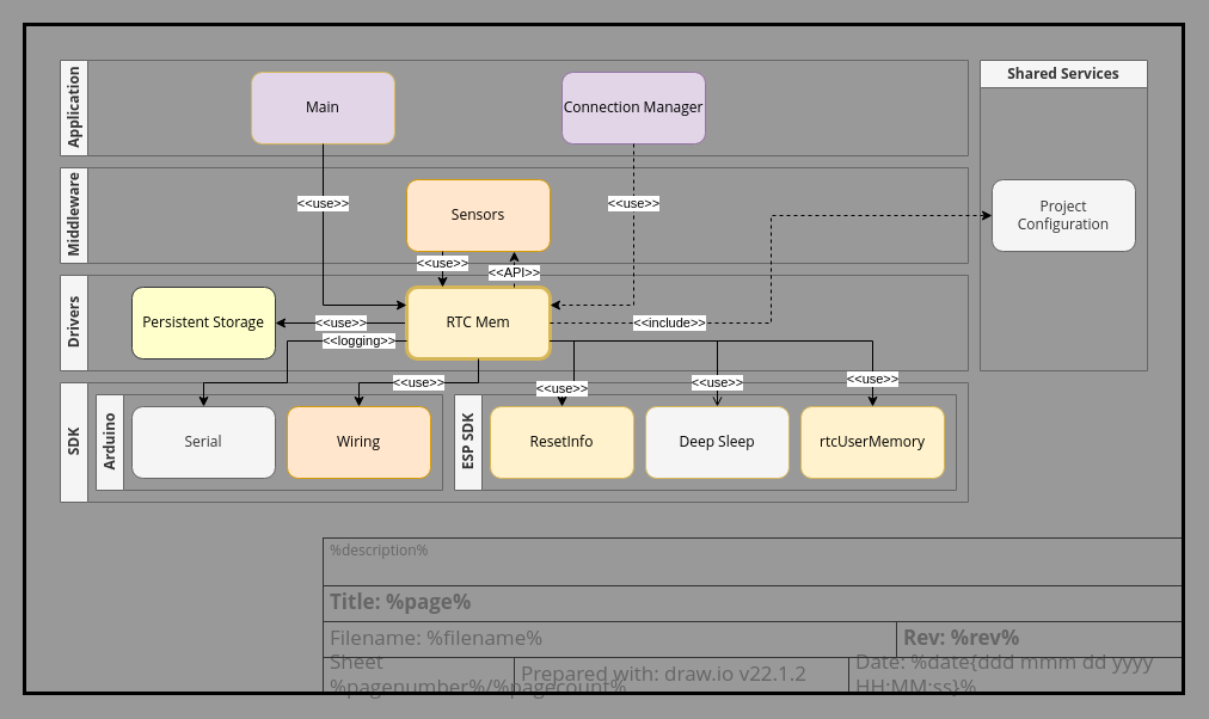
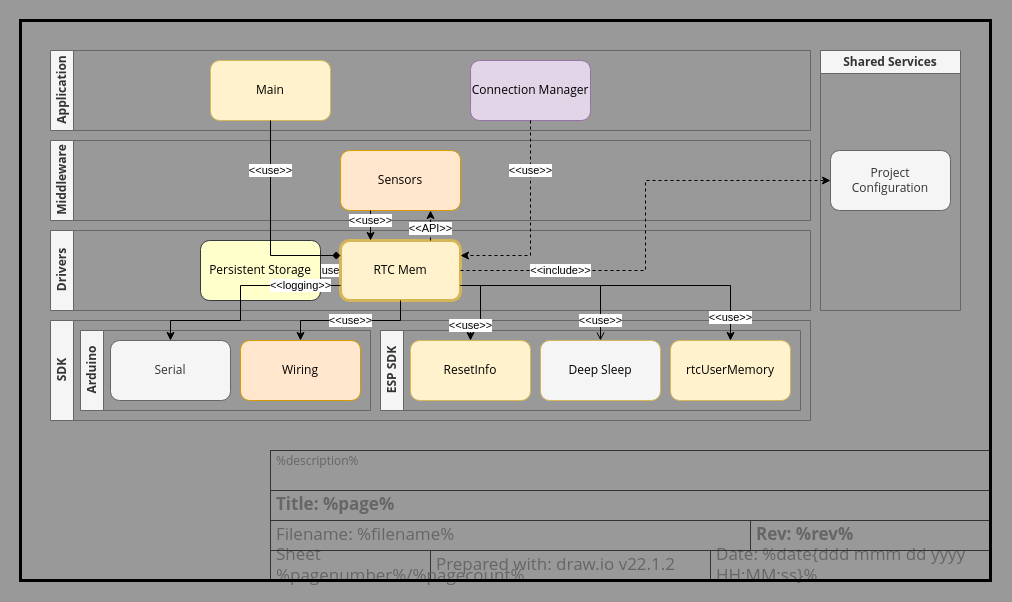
  <mxCell id="0" value="" />
  <mxCell id="1" value="Title Block" style="locked=1;" parent="0" />
  <mxCell id="2" value="Prepared with: draw.io v22.1.2" style="strokeWidth=1;shadow=0;dashed=0;align=center;html=1;shape=mxgraph.mockup.text.textBox;fontColor=#666666;align=left;fontSize=17;spacingLeft=4;spacingTop=-3;whiteSpace=wrap;strokeColor=#333333;mainText=;fillColor=none;fontFamily=Open Sans;movable=1;resizable=1;rotatable=1;deletable=1;editable=1;locked=0;connectable=1;" parent="1" vertex="1"><mxGeometry x="430" y="550" width="280" height="30" as="geometry" /></mxCell>
  <mxCell id="3" value="&lt;div align=&quot;left&quot;&gt;Sheet %pagenumber%/%pagecount%&lt;/div&gt;" style="strokeWidth=1;shadow=0;dashed=0;align=left;html=1;shape=mxgraph.mockup.text.textBox;fontColor=#666666;align=left;fontSize=17;spacingLeft=4;spacingTop=-3;whiteSpace=wrap;strokeColor=#333333;mainText=;fillColor=none;fontFamily=Open Sans;movable=1;resizable=1;rotatable=1;deletable=1;editable=1;locked=0;connectable=1;" parent="1" vertex="1"><mxGeometry x="270" y="550" width="160" height="30" as="geometry" /></mxCell>
  <mxCell id="4" value="Date: &lt;font style=&quot;font-size: 17px;&quot;&gt;%date{ddd mmm dd yyyy HH:MM:ss}%&lt;/font&gt;" style="strokeWidth=1;shadow=0;dashed=0;align=center;html=1;shape=mxgraph.mockup.text.textBox;fontColor=#666666;align=left;fontSize=17;spacingLeft=4;spacingTop=-3;whiteSpace=wrap;strokeColor=#333333;mainText=;fillColor=none;fontFamily=Open Sans;movable=1;resizable=1;rotatable=1;deletable=1;editable=1;locked=0;connectable=1;" parent="1" vertex="1"><mxGeometry x="710" y="550" width="280" height="30" as="geometry" /></mxCell>
  <mxCell id="5" value="&lt;b&gt;Title: %page%&lt;/b&gt;" style="strokeWidth=1;shadow=0;dashed=0;align=center;html=1;shape=mxgraph.mockup.text.textBox;fontColor=#666666;align=left;fontSize=17;spacingLeft=4;spacingTop=-3;whiteSpace=wrap;strokeColor=#333333;mainText=;fillColor=none;fontFamily=Open Sans;movable=1;resizable=1;rotatable=1;deletable=1;editable=1;locked=0;connectable=1;" parent="1" vertex="1"><mxGeometry x="270" y="490" width="720" height="30" as="geometry" /></mxCell>
  <mxCell id="6" value="Filename: %filename%" style="strokeWidth=1;shadow=0;dashed=0;align=center;html=1;shape=mxgraph.mockup.text.textBox;fontColor=#666666;align=left;fontSize=17;spacingLeft=4;spacingTop=-3;whiteSpace=wrap;strokeColor=#333333;mainText=;fillColor=none;fontFamily=Open Sans;movable=1;resizable=1;rotatable=1;deletable=1;editable=1;locked=0;connectable=1;" parent="1" vertex="1"><mxGeometry x="270" y="520" width="480" height="30" as="geometry" /></mxCell>
  <mxCell id="7" value="&lt;div align=&quot;left&quot;&gt;%description%&lt;/div&gt;" style="strokeWidth=1;shadow=0;dashed=0;html=1;shape=mxgraph.mockup.text.textBox;fontColor=#666666;align=left;verticalAlign=top;fontSize=12;spacingLeft=4;spacingTop=-3;whiteSpace=wrap;strokeColor=#333333;mainText=;fillColor=none;fontFamily=Open Sans;movable=1;resizable=1;rotatable=1;deletable=1;editable=1;locked=0;connectable=1;" parent="1" vertex="1"><mxGeometry x="270" y="450" width="720" height="40" as="geometry" /></mxCell>
  <mxCell id="8" value="&lt;b&gt;Rev: %rev%&lt;br&gt;&lt;/b&gt;" style="strokeWidth=1;shadow=0;dashed=0;align=center;html=1;shape=mxgraph.mockup.text.textBox;fontColor=#666666;align=left;fontSize=17;spacingLeft=4;spacingTop=-3;whiteSpace=wrap;strokeColor=#333333;mainText=;fillColor=none;fontFamily=Open Sans;movable=1;resizable=1;rotatable=1;deletable=1;editable=1;locked=0;connectable=1;" parent="1" vertex="1"><mxGeometry x="750" y="520" width="240" height="30" as="geometry" /></mxCell>
  <mxCell id="9" value="Drawing Frame" style="locked=1;" parent="0" />
  <mxCell id="10" value="" style="rounded=0;whiteSpace=wrap;html=1;fillColor=none;strokeWidth=3;movable=1;resizable=1;rotatable=1;deletable=1;editable=1;locked=0;connectable=1;" parent="9" vertex="1"><mxGeometry x="20" y="20" width="970" height="560" as="geometry" /></mxCell>
  <mxCell id="11" value="Document" parent="0" />
  <mxCell id="12" value="Shared Services" style="swimlane;whiteSpace=wrap;html=1;fontFamily=Open Sans;fillColor=#f5f5f5;fontColor=#333333;strokeColor=#666666;" parent="11" vertex="1"><mxGeometry x="820" y="50" width="140" height="260" as="geometry"><mxRectangle x="610" y="-200" width="140" height="30" as="alternateBounds" /></mxGeometry></mxCell>
  <mxCell id="13" value="Project Configuration" style="rounded=1;whiteSpace=wrap;html=1;fontFamily=Open Sans;fillColor=#f5f5f5;fontColor=#333333;strokeColor=#666666;" parent="12" vertex="1"><mxGeometry x="10" y="100" width="120" height="60" as="geometry" /></mxCell>
  <mxCell id="14" value="SDK" style="swimlane;horizontal=0;whiteSpace=wrap;html=1;fontFamily=Open Sans;fillColor=#f5f5f5;strokeColor=#666666;fontColor=#333333;" parent="11" vertex="1"><mxGeometry x="50" y="320" width="760" height="100" as="geometry"><mxRectangle x="-260" width="40" height="140" as="alternateBounds" /></mxGeometry></mxCell>
  <mxCell id="15" value="ESP SDK" style="swimlane;horizontal=0;whiteSpace=wrap;html=1;fontFamily=Open Sans;fillColor=#f5f5f5;strokeColor=#666666;fontColor=#333333;" parent="14" vertex="1"><mxGeometry x="330" y="10" width="420" height="80" as="geometry"><mxRectangle x="60" y="-60" width="40" height="140" as="alternateBounds" /></mxGeometry></mxCell>
  <mxCell id="16" value="ResetInfo" style="rounded=1;whiteSpace=wrap;html=1;fontFamily=Open Sans;fillColor=#fff2cc;strokeColor=#d6b656;" vertex="1" parent="15"><mxGeometry x="30" y="10" width="120" height="60" as="geometry" /></mxCell>
  <mxCell id="17" value="Deep Sleep" style="rounded=1;whiteSpace=wrap;html=1;fontFamily=Open Sans;fillColor=#f5f5f5;strokeColor=#d6b656;" vertex="1" parent="15"><mxGeometry x="160" y="10" width="120" height="60" as="geometry" /></mxCell>
  <mxCell id="18" value="rtcUserMemory" style="rounded=1;whiteSpace=wrap;html=1;fontFamily=Open Sans;fillColor=#fff2cc;strokeColor=#d6b656;" vertex="1" parent="15"><mxGeometry x="290" y="10" width="120" height="60" as="geometry" /></mxCell>
  <mxCell id="19" value="Arduino" style="swimlane;horizontal=0;whiteSpace=wrap;html=1;fillStyle=auto;fontFamily=Open Sans;fillColor=#f5f5f5;strokeColor=#666666;fontColor=#333333;" parent="14" vertex="1"><mxGeometry x="30" y="10" width="290" height="80" as="geometry"><mxRectangle x="60" y="-60" width="40" height="140" as="alternateBounds" /></mxGeometry></mxCell>
  <mxCell id="20" value="Serial" style="rounded=1;whiteSpace=wrap;html=1;fontFamily=Open Sans;fillColor=#f5f5f5;fontColor=#333333;strokeColor=#666666;" parent="19" vertex="1"><mxGeometry x="30" y="10" width="120" height="60" as="geometry" /></mxCell>
  <mxCell id="21" style="edgeStyle=orthogonalEdgeStyle;rounded=0;orthogonalLoop=1;jettySize=auto;html=1;exitX=0.5;exitY=1;exitDx=0;exitDy=0;" parent="19" edge="1"><mxGeometry relative="1" as="geometry"><mxPoint x="90" y="210" as="sourcePoint" /><mxPoint x="90" y="210" as="targetPoint" /></mxGeometry></mxCell>
  <mxCell id="22" value="Wiring" style="rounded=1;whiteSpace=wrap;html=1;fontFamily=Open Sans;fillColor=#ffe6cc;strokeColor=#d79b00;" vertex="1" parent="19"><mxGeometry x="160" y="10" width="120" height="60" as="geometry" /></mxCell>
  <mxCell id="23" value="Drivers" style="swimlane;horizontal=0;whiteSpace=wrap;html=1;fontFamily=Open Sans;fillColor=#f5f5f5;fontColor=#333333;strokeColor=#666666;" parent="11" vertex="1"><mxGeometry x="50" y="230" width="760" height="80" as="geometry" /></mxCell>
  <mxCell id="24" value="&amp;lt;&amp;lt;use&amp;gt;&amp;gt;" style="edgeStyle=orthogonalEdgeStyle;rounded=0;orthogonalLoop=1;jettySize=auto;html=1;" edge="1" parent="23" source="25" target="26"><mxGeometry relative="1" as="geometry"><mxPoint as="offset" /></mxGeometry></mxCell>
  <mxCell id="25" value="RTC Mem" style="rounded=1;whiteSpace=wrap;html=1;fontFamily=Open Sans;fillColor=#fff2cc;strokeColor=#d6b656;strokeWidth=3;" parent="23" vertex="1"><mxGeometry x="290" y="10" width="120" height="60" as="geometry" /></mxCell>
- <mxCell id="26" value="Persistent Storage" style="rounded=1;whiteSpace=wrap;html=1;fontFamily=Open Sans;fillColor=#FFFFCC;strokeColor=#36393d;" vertex="1" parent="23"><mxGeometry x="60" y="10" width="120" height="60" as="geometry" /></mxCell>
+ <mxCell id="26" value="Persistent Storage" style="rounded=1;whiteSpace=wrap;html=1;fontFamily=Open Sans;fillColor=#FFFFCC;strokeColor=#36393d;" vertex="1" parent="23"><mxGeometry x="150" y="10" width="120" height="60" as="geometry" /></mxCell>
  <mxCell id="27" value="Middleware" style="swimlane;horizontal=0;whiteSpace=wrap;html=1;fontFamily=Open Sans;fillColor=#f5f5f5;fontColor=#333333;strokeColor=#666666;" parent="11" vertex="1"><mxGeometry x="50" y="140" width="760" height="80" as="geometry"><mxRectangle x="-140" y="-110" width="40" height="100" as="alternateBounds" /></mxGeometry></mxCell>
  <mxCell id="28" value="Sensors" style="rounded=1;whiteSpace=wrap;html=1;fontFamily=Open Sans;fillColor=#ffe6cc;strokeColor=#d79b00;" parent="27" vertex="1"><mxGeometry x="290" y="10" width="120" height="60" as="geometry" /></mxCell>
  <mxCell id="29" value="&amp;lt;&amp;lt;include&amp;gt;&amp;gt;" style="edgeStyle=orthogonalEdgeStyle;rounded=0;orthogonalLoop=1;jettySize=auto;html=1;dashed=1;entryX=0;entryY=0.5;entryDx=0;entryDy=0;" parent="11" source="25" target="13" edge="1"><mxGeometry x="-0.564" relative="1" as="geometry"><mxPoint as="offset" /></mxGeometry></mxCell>
  <mxCell id="30" value="&amp;lt;&amp;lt;API&amp;gt;&amp;gt;" style="edgeStyle=orthogonalEdgeStyle;rounded=0;orthogonalLoop=1;jettySize=auto;html=1;dashed=1;entryX=0.75;entryY=1;entryDx=0;entryDy=0;exitX=0.75;exitY=0;exitDx=0;exitDy=0;" parent="11" source="25" target="28" edge="1"><mxGeometry x="-0.217" relative="1" as="geometry"><mxPoint x="320" y="195" as="targetPoint" /><mxPoint as="offset" /></mxGeometry></mxCell>
  <mxCell id="31" value="&amp;lt;&amp;lt;use&amp;gt;&amp;gt;" style="edgeStyle=orthogonalEdgeStyle;rounded=0;orthogonalLoop=1;jettySize=auto;html=1;entryX=0.25;entryY=0;entryDx=0;entryDy=0;exitX=0.25;exitY=1;exitDx=0;exitDy=0;" parent="11" source="28" target="25" edge="1"><mxGeometry x="-0.333" relative="1" as="geometry"><mxPoint as="offset" /></mxGeometry></mxCell>
  <mxCell id="32" value="&amp;lt;&amp;lt;logging&amp;gt;&amp;gt;" style="edgeStyle=orthogonalEdgeStyle;rounded=0;orthogonalLoop=1;jettySize=auto;html=1;exitX=0;exitY=0.75;exitDx=0;exitDy=0;entryX=0.5;entryY=0;entryDx=0;entryDy=0;" parent="11" source="25" target="20" edge="1"><mxGeometry x="-0.644" relative="1" as="geometry"><mxPoint as="offset" /><Array as="points"><mxPoint x="240" y="285" /><mxPoint x="240" y="320" /><mxPoint x="170" y="320" /></Array></mxGeometry></mxCell>
  <mxCell id="33" value="&amp;lt;&amp;lt;use&amp;gt;&amp;gt;" style="edgeStyle=orthogonalEdgeStyle;rounded=0;orthogonalLoop=1;jettySize=auto;html=1;" edge="1" parent="11" source="25" target="22"><mxGeometry relative="1" as="geometry" /></mxCell>
  <mxCell id="34" value="&amp;lt;&amp;lt;use&amp;gt;&amp;gt;" style="edgeStyle=orthogonalEdgeStyle;rounded=0;orthogonalLoop=1;jettySize=auto;html=1;exitX=1;exitY=0.75;exitDx=0;exitDy=0;" edge="1" parent="11" source="25" target="18"><mxGeometry x="0.859" relative="1" as="geometry"><mxPoint as="offset" /></mxGeometry></mxCell>
  <mxCell id="35" value="&amp;lt;&amp;lt;use&amp;gt;&amp;gt;" style="edgeStyle=orthogonalEdgeStyle;rounded=0;orthogonalLoop=1;jettySize=auto;html=1;exitX=1;exitY=0.75;exitDx=0;exitDy=0;endArrow=open;" edge="1" parent="11" source="25" target="17"><mxGeometry x="0.797" relative="1" as="geometry"><mxPoint as="offset" /></mxGeometry></mxCell>
  <mxCell id="36" value="&amp;lt;&amp;lt;use&amp;gt;&amp;gt;" style="edgeStyle=orthogonalEdgeStyle;rounded=0;orthogonalLoop=1;jettySize=auto;html=1;exitX=1;exitY=0.75;exitDx=0;exitDy=0;" edge="1" parent="11" source="25" target="16"><mxGeometry x="0.636" relative="1" as="geometry"><mxPoint as="offset" /></mxGeometry></mxCell>
  <mxCell id="37" value="Application" style="swimlane;horizontal=0;whiteSpace=wrap;html=1;fontFamily=Open Sans;fillColor=#f5f5f5;fontColor=#333333;strokeColor=#666666;" vertex="1" parent="11"><mxGeometry x="50" y="50" width="760" height="80" as="geometry"><mxRectangle x="-140" y="-110" width="40" height="100" as="alternateBounds" /></mxGeometry></mxCell>
- <mxCell id="38" value="Main" style="rounded=1;whiteSpace=wrap;html=1;fontFamily=Open Sans;fillColor=#e1d5e7;strokeColor=#d6b656;" vertex="1" parent="37"><mxGeometry x="160" y="10" width="120" height="60" as="geometry" /></mxCell>
+ <mxCell id="38" value="Main" style="rounded=1;whiteSpace=wrap;html=1;fontFamily=Open Sans;fillColor=#fff2cc;strokeColor=#d6b656;" vertex="1" parent="37"><mxGeometry x="160" y="10" width="120" height="60" as="geometry" /></mxCell>
  <mxCell id="39" value="Connection Manager" style="rounded=1;whiteSpace=wrap;html=1;fontFamily=Open Sans;fillColor=#e1d5e7;strokeColor=#9673a6;" vertex="1" parent="37"><mxGeometry x="420" y="10" width="120" height="60" as="geometry" /></mxCell>
  <mxCell id="40" value="&amp;lt;&amp;lt;use&amp;gt;&amp;gt;" style="edgeStyle=orthogonalEdgeStyle;rounded=0;orthogonalLoop=1;jettySize=auto;html=1;entryX=1;entryY=0.25;entryDx=0;entryDy=0;exitX=0.5;exitY=1;exitDx=0;exitDy=0;dashed=1;" edge="1" parent="11" source="39" target="25"><mxGeometry x="-0.512" relative="1" as="geometry"><mxPoint as="offset" /></mxGeometry></mxCell>
- <mxCell id="41" value="&amp;lt;&amp;lt;use&amp;gt;&amp;gt;" style="edgeStyle=orthogonalEdgeStyle;rounded=0;orthogonalLoop=1;jettySize=auto;html=1;entryX=0;entryY=0.25;entryDx=0;entryDy=0;exitX=0.5;exitY=1;exitDx=0;exitDy=0;" edge="1" parent="11" source="38" target="25"><mxGeometry x="-0.512" relative="1" as="geometry"><mxPoint as="offset" /></mxGeometry></mxCell>
+ <mxCell id="41" value="&amp;lt;&amp;lt;use&amp;gt;&amp;gt;" style="edgeStyle=orthogonalEdgeStyle;rounded=0;orthogonalLoop=1;jettySize=auto;html=1;entryX=0;entryY=0.25;entryDx=0;entryDy=0;exitX=0.5;exitY=1;exitDx=0;exitDy=0;endArrow=diamond;" edge="1" parent="11" source="38" target="25"><mxGeometry x="-0.512" relative="1" as="geometry"><mxPoint as="offset" /></mxGeometry></mxCell>
